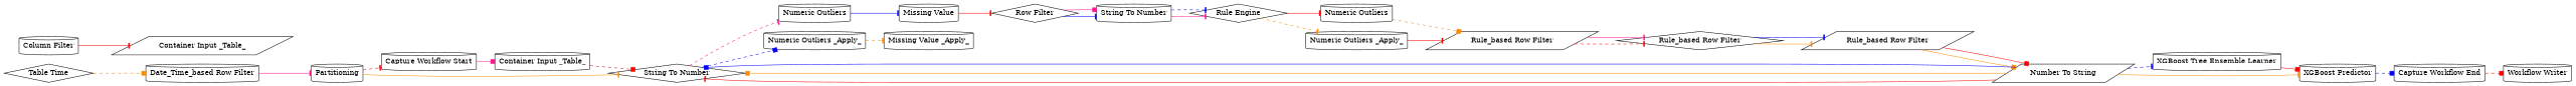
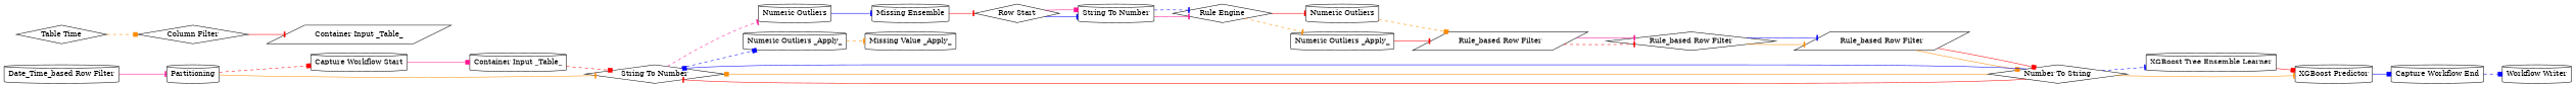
  digraph {
    rankdir=LR
    node [shape=cylinder]
    edge [arrowhead=tee color=red style=solid]
    n1 [label=Partitioning]
    n2 [label="Capture Workflow Start"]
    n3 [label="String To Number" shape=diamond]
    n4 [label="Container Input _Table_"]
    n5 [label="Numeric Outliers"]
    n6 [label="Numeric Outliers _Apply_"]
    n7 [label="Capture Workflow End"]
    n8 [label="Workflow Writer"]
    n9 [label="Rule_based Row Filter" shape=parallelogram]
    n10 [label="Rule_based Row Filter" shape=diamond]
    n11 [label="Rule_based Row Filter" shape=parallelogram]
    n12 [label="Numeric Outliers"]
    n13 [label="Rule Engine" shape=diamond]
    n14 [label="Numeric Outliers _Apply_"]
    n15 [label="String To Number"]
-   n16 [label="Missing Value"]
-   n17 [label="Row Filter" shape=diamond]
+   n16 [label="Missing Ensemble"]
+   n17 [label="Row Start" shape=diamond]
    n18 [label="Missing Value _Apply_"]
-   n19 [label="Number To String" shape=parallelogram]
+   n19 [label="Number To String" shape=diamond]
    n20 [label="XGBoost Tree Ensemble Learner"]
    n21 [label="XGBoost Predictor"]
    n22 [label="Date_Time_based Row Filter"]
    n23 [label="Container Input _Table_" shape=parallelogram]
-   n24 [label="Column Filter"]
+   n24 [label="Column Filter" shape=diamond]
    n25 [label="Table Time" shape=diamond]
-   n1 -> n2 [style=dashed]
+   n1 -> n2 [arrowhead=box style=dashed]
    n1 -> n3 [color=darkorange]
    n2 -> n4 [arrowhead=box color=deeppink]
    n3 -> n5 [color=deeppink style=dashed]
    n3 -> n6 [arrowhead=box color=blue style=dashed]
    n4 -> n3 [arrowhead=box style=dashed]
    n5 -> n16 [color=blue]
    n6 -> n18 [color=darkorange style=dashed]
-   n7 -> n8 [arrowhead=box style=dashed]
+   n7 -> n8 [arrowhead=box color=blue style=dashed]
    n9 -> n10 [style=dashed]
    n9 -> n10 [color=deeppink]
    n10 -> n11 [color=darkorange]
    n10 -> n11 [color=blue]
    n11 -> n19 [arrowhead=box color=darkorange]
    n11 -> n19 [arrowhead=box]
    n12 -> n9 [arrowhead=box color=darkorange style=dashed]
    n13 -> n12
    n13 -> n14 [color=darkorange style=dashed]
    n14 -> n9
    n15 -> n13 [color=deeppink]
    n15 -> n13 [color=blue style=dashed]
    n16 -> n17
    n17 -> n15 [color=blue]
    n17 -> n15 [arrowhead=box color=deeppink]
    n19 -> n3
    n19 -> n3 [arrowhead=box color=darkorange]
    n19 -> n3 [arrowhead=box color=blue]
    n19 -> n20 [color=blue style=dashed]
    n19 -> n21 [color=darkorange]
    n20 -> n21 [arrowhead=box]
-   n21 -> n7 [arrowhead=box color=blue style=dashed]
+   n21 -> n7 [arrowhead=box color=blue]
    n22 -> n1 [color=deeppink]
    n24 -> n23
-   n25 -> n22 [arrowhead=box color=darkorange style=dashed]
+   n25 -> n24 [arrowhead=box color=darkorange style=dashed]
  }
